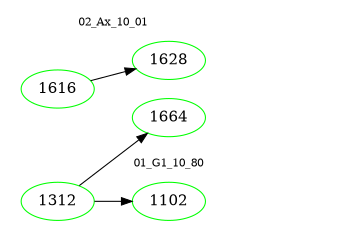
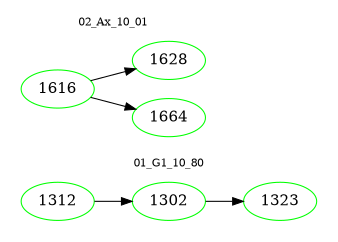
  digraph {
    rankdir=LR
    node [color=green]
    edge [color=black]
    n1 [label=1628]
    n2 [label=1616]
    n3 [label=1664]
    n4 [label=1312]
-   n5 [label=1102]
+   n5 [label=1302]
+   n6 [label=1323]
    subgraph cluster_1 {
      color=white
      fontsize=10
      label="02_Ax_10_01"
      n1
      n2
      n3
    }
    subgraph cluster_2 {
      color=white
      fontsize=10
      label="01_G1_10_80"
      n4
      n5
+     n6
    }
    n2 -> n1
-   n4 -> n3
+   n2 -> n3
    n4 -> n5
+   n5 -> n6
  }
